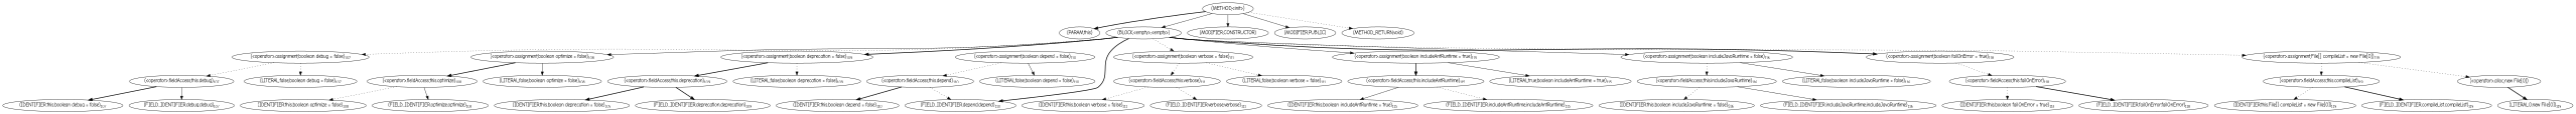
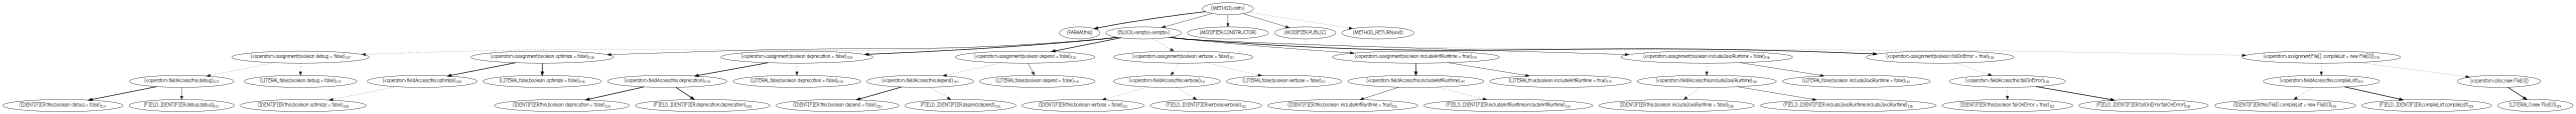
  digraph {
    fontname="Comic Neue"
    node [fontname="Comic Neue"]
    edge [fontname="Comic Neue" style=dotted]
    n1 [label=<(METHOD,&lt;init&gt;)>]
    n2 [label=<(PARAM,this)>]
    n3 [label=<(BLOCK,&lt;empty&gt;,&lt;empty&gt;)>]
    n4 [label=<(MODIFIER,CONSTRUCTOR)>]
    n5 [label=<(MODIFIER,PUBLIC)>]
    n6 [label=<(METHOD_RETURN,void)>]
    n7 [label=<(&lt;operator&gt;.assignment,boolean debug = false)<SUB>107</SUB>>]
    n8 [label=<(&lt;operator&gt;.assignment,boolean optimize = false)<SUB>108</SUB>>]
    n9 [label=<(&lt;operator&gt;.assignment,boolean deprecation = false)<SUB>109</SUB>>]
    n10 [label=<(&lt;operator&gt;.assignment,boolean depend = false)<SUB>110</SUB>>]
    n11 [label=<(&lt;operator&gt;.assignment,boolean verbose = false)<SUB>111</SUB>>]
    n12 [label=<(&lt;operator&gt;.assignment,boolean includeAntRuntime = true)<SUB>115</SUB>>]
    n13 [label=<(&lt;operator&gt;.assignment,boolean includeJavaRuntime = false)<SUB>116</SUB>>]
    n14 [label=<(&lt;operator&gt;.assignment,boolean failOnError = true)<SUB>118</SUB>>]
    n15 [label=<(&lt;operator&gt;.assignment,File[] compileList = new File[0])<SUB>119</SUB>>]
    n16 [label=<(&lt;operator&gt;.fieldAccess,this.debug)<SUB>107</SUB>>]
    n17 [label=<(LITERAL,false,boolean debug = false)<SUB>107</SUB>>]
    n18 [label=<(&lt;operator&gt;.fieldAccess,this.optimize)<SUB>108</SUB>>]
    n19 [label=<(LITERAL,false,boolean optimize = false)<SUB>108</SUB>>]
    n20 [label=<(&lt;operator&gt;.fieldAccess,this.deprecation)<SUB>109</SUB>>]
    n21 [label=<(LITERAL,false,boolean deprecation = false)<SUB>109</SUB>>]
    n22 [label=<(&lt;operator&gt;.fieldAccess,this.depend)<SUB>110</SUB>>]
    n23 [label=<(LITERAL,false,boolean depend = false)<SUB>110</SUB>>]
    n24 [label=<(&lt;operator&gt;.fieldAccess,this.verbose)<SUB>111</SUB>>]
    n25 [label=<(LITERAL,false,boolean verbose = false)<SUB>111</SUB>>]
    n26 [label=<(&lt;operator&gt;.fieldAccess,this.includeAntRuntime)<SUB>115</SUB>>]
    n27 [label=<(LITERAL,true,boolean includeAntRuntime = true)<SUB>115</SUB>>]
    n28 [label=<(&lt;operator&gt;.fieldAccess,this.includeJavaRuntime)<SUB>116</SUB>>]
    n29 [label=<(LITERAL,false,boolean includeJavaRuntime = false)<SUB>116</SUB>>]
    n30 [label=<(&lt;operator&gt;.fieldAccess,this.failOnError)<SUB>118</SUB>>]
    n31 [label=<(&lt;operator&gt;.fieldAccess,this.compileList)<SUB>119</SUB>>]
    n32 [label=<(&lt;operator&gt;.alloc,new File[0])>]
    n33 [label=<(IDENTIFIER,this,boolean debug = false)<SUB>107</SUB>>]
    n34 [label=<(FIELD_IDENTIFIER,debug,debug)<SUB>107</SUB>>]
    n35 [label=<(IDENTIFIER,this,boolean optimize = false)<SUB>108</SUB>>]
-   n36 [label=<(FIELD_IDENTIFIER,optimize,optimize)<SUB>108</SUB>>]
    n37 [label=<(IDENTIFIER,this,boolean deprecation = false)<SUB>109</SUB>>]
    n38 [label=<(FIELD_IDENTIFIER,deprecation,deprecation)<SUB>109</SUB>>]
    n39 [label=<(IDENTIFIER,this,boolean depend = false)<SUB>110</SUB>>]
    n40 [label=<(FIELD_IDENTIFIER,depend,depend)<SUB>110</SUB>>]
    n41 [label=<(IDENTIFIER,this,boolean verbose = false)<SUB>111</SUB>>]
    n42 [label=<(FIELD_IDENTIFIER,verbose,verbose)<SUB>111</SUB>>]
    n43 [label=<(IDENTIFIER,this,boolean includeAntRuntime = true)<SUB>115</SUB>>]
    n44 [label=<(FIELD_IDENTIFIER,includeAntRuntime,includeAntRuntime)<SUB>115</SUB>>]
    n45 [label=<(IDENTIFIER,this,boolean includeJavaRuntime = false)<SUB>516</SUB>>]
    n46 [label=<(FIELD_IDENTIFIER,includeJavaRuntime,includeJavaRuntime)<SUB>116</SUB>>]
    n47 [label=<(IDENTIFIER,this,boolean failOnError = true)<SUB>118</SUB>>]
    n48 [label=<(FIELD_IDENTIFIER,failOnError,failOnError)<SUB>118</SUB>>]
    n49 [label=<(IDENTIFIER,this,File[] compileList = new File[0])<SUB>119</SUB>>]
    n50 [label=<(FIELD_IDENTIFIER,compileList,compileList)<SUB>119</SUB>>]
    n51 [label=<(LITERAL,0,new File[0])<SUB>119</SUB>>]
    n1 -> n2 [style=bold]
    n1 -> n3 [style=solid]
    n1 -> n4 [style=solid]
    n1 -> n5 [style=solid]
    n1 -> n6
    n3 -> n7
    n3 -> n8 [style=solid]
    n3 -> n9 [style=bold]
-   n3 -> n40 [style=bold]
+   n3 -> n10 [style=bold]
    n3 -> n11
    n3 -> n12 [style=solid]
    n3 -> n13 [style=solid]
    n3 -> n14 [style=bold]
    n3 -> n15
    n7 -> n16
    n7 -> n17
    n8 -> n18 [style=bold]
-   n8 -> n19 [style=solid]
+   n8 -> n19 [style=bold]
    n9 -> n20 [style=bold]
    n9 -> n21
    n10 -> n22
    n10 -> n23 [style=solid]
    n11 -> n24
    n11 -> n25
    n12 -> n26 [style=bold]
    n12 -> n27 [style=solid]
    n13 -> n28
    n13 -> n29 [style=solid]
    n14 -> n30
    n15 -> n31
    n15 -> n32
    n16 -> n33 [style=bold]
    n16 -> n34 [style=solid]
    n18 -> n35
-   n18 -> n36 [style=solid]
    n20 -> n37 [style=bold]
    n20 -> n38 [style=bold]
    n22 -> n39 [style=bold]
    n22 -> n40
    n24 -> n41
    n24 -> n42
    n26 -> n43 [style=solid]
    n26 -> n44
    n28 -> n45
    n28 -> n46 [style=solid]
    n30 -> n47
    n30 -> n48 [style=bold]
    n31 -> n49
    n31 -> n50 [style=bold]
    n32 -> n51 [style=bold]
  }
